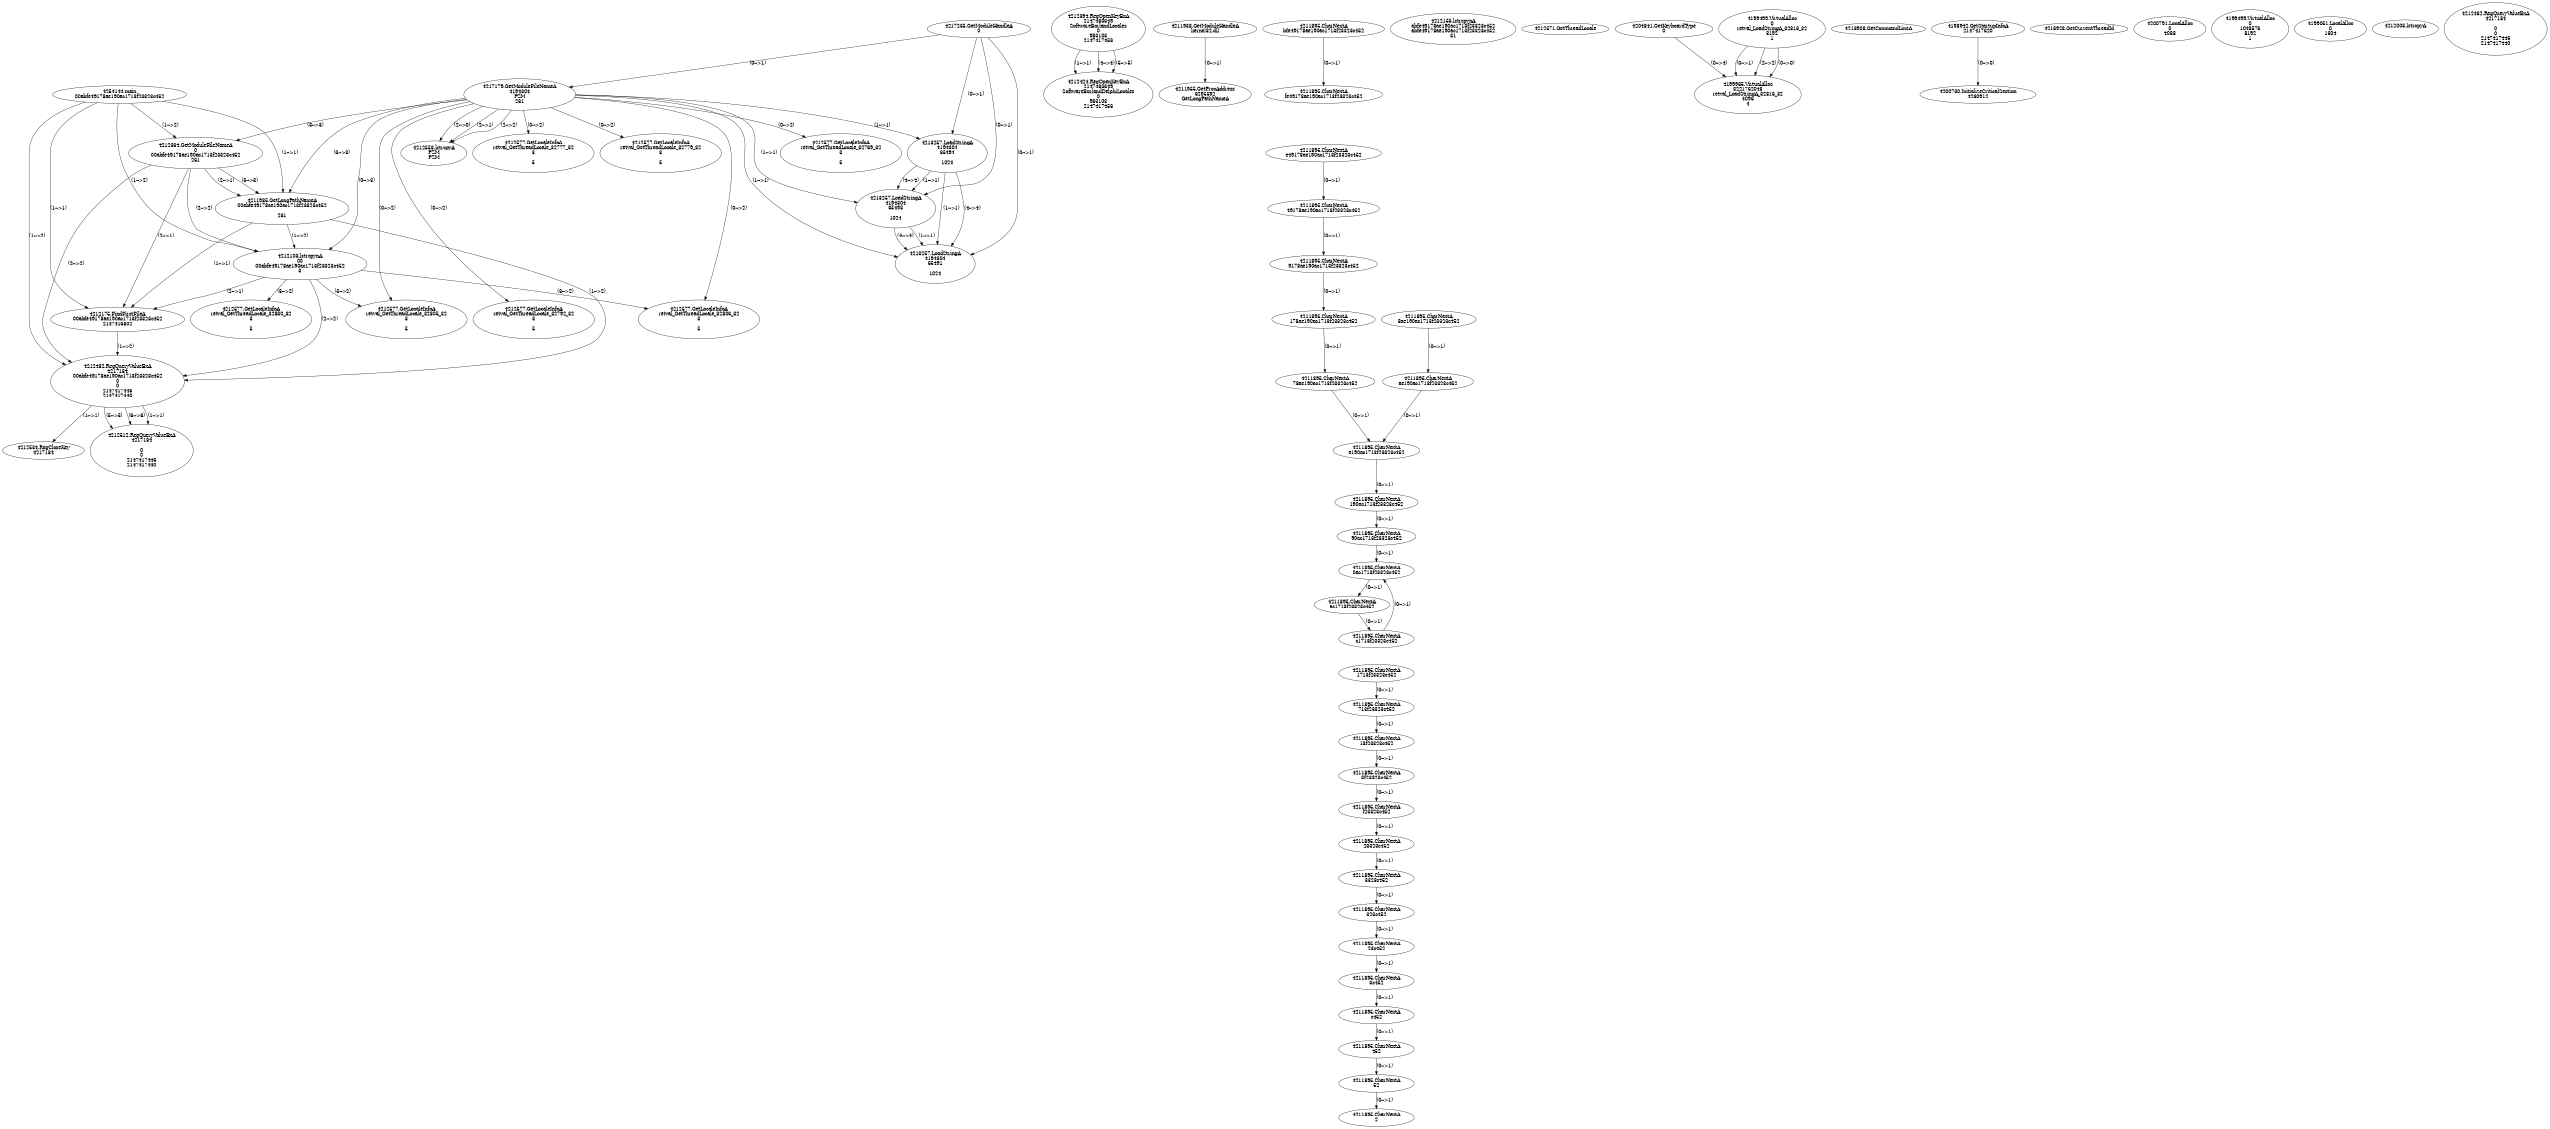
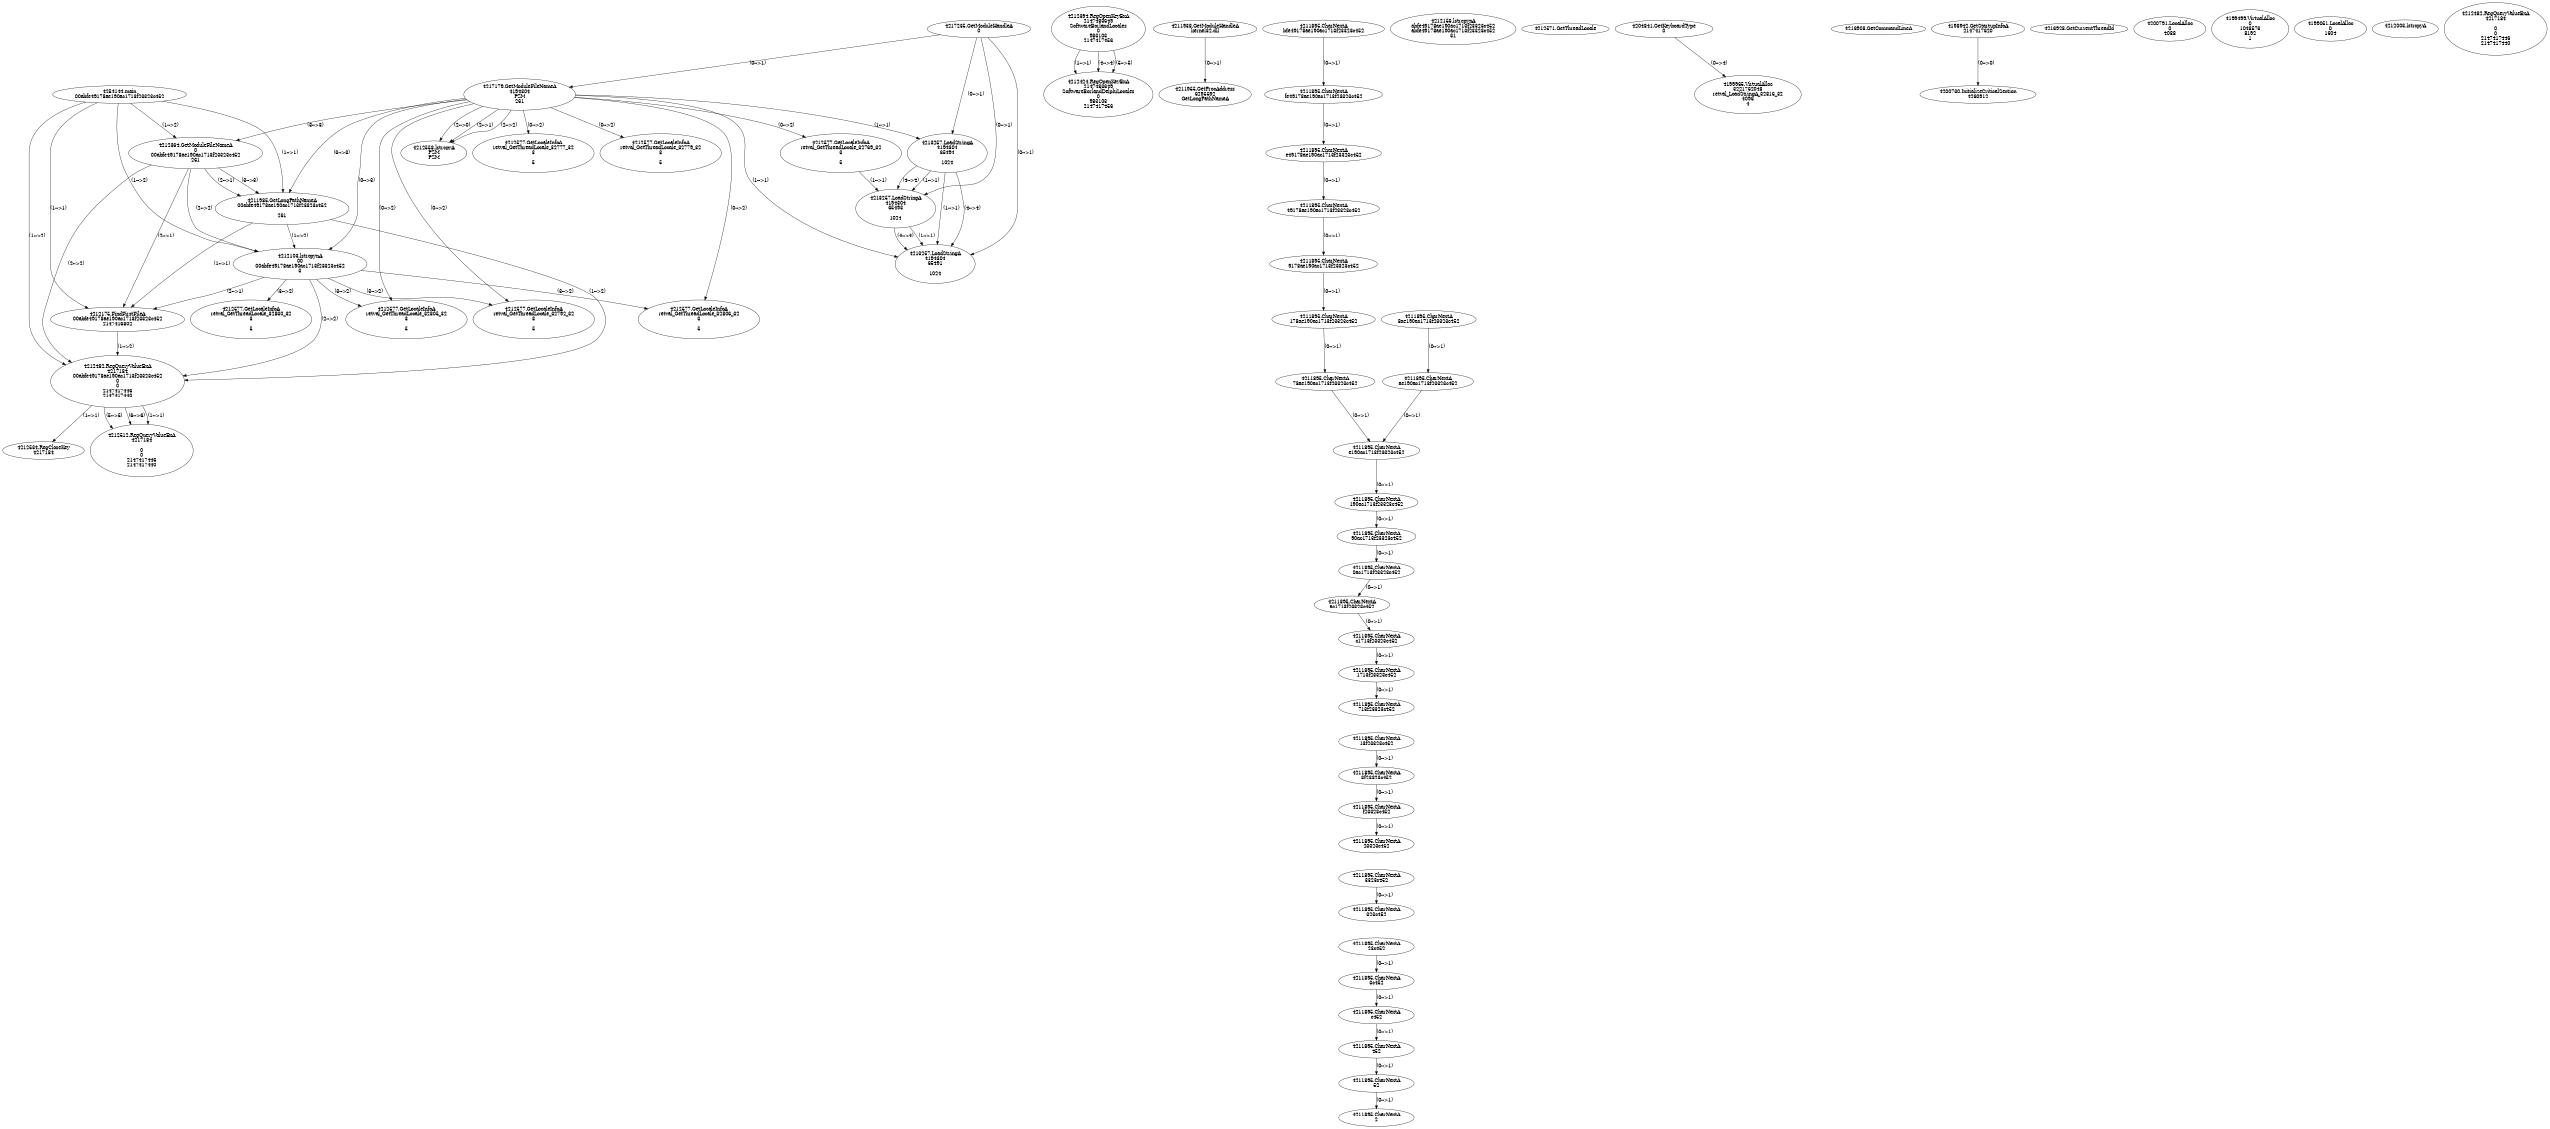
  digraph {
    n1 [label="4254144.main\n00abfe49178ae190ac1713f23323c452"]
    n2 [label="4212364.GetModuleFileNameA\n0\n00abfe49178ae190ac1713f23323c452\n261"]
    n3 [label="4211985.GetLongPathNameA\n00abfe49178ae190ac1713f23323c452\n\n261"]
    n4 [label="4212103.lstrcpynA\n00\n00abfe49178ae190ac1713f23323c452\n3"]
    n5 [label="4212175.FindFirstFileA\n00abfe49178ae190ac1713f23323c452\n2147416802"]
    n6 [label="4212482.RegQueryValueExA\n4217184\n00abfe49178ae190ac1713f23323c452\n0\n0\n2147417446\n2147417440"]
    n7 [label="4212577.GetLocaleInfoA\nretval_GetThreadLocale_32805_32\n3\n\n5"]
    n8 [label="4212577.GetLocaleInfoA\nretval_GetThreadLocale_32806_32\n3\n\n5"]
    n9 [label="4212577.GetLocaleInfoA\nretval_GetThreadLocale_32792_32\n3\n\n5"]
    n10 [label="4212577.GetLocaleInfoA\nretval_GetThreadLocale_32830_32\n3\n\n5"]
    n11 [label="4212534.RegCloseKey\n4217184"]
    n12 [label="4212512.RegQueryValueExA\n4217184\n\n0\n0\n2147417446\n2147417440"]
    n13 [label="4217235.GetModuleHandleA\n0"]
    n14 [label="4217179.GetModuleFileNameA\n4194304\nPZM\n261"]
    n15 [label="4213257.LoadStringA\n4194304\n65494\n\n1024"]
    n16 [label="4213257.LoadStringA\n4194304\n65493\n\n1024"]
    n17 [label="4213257.LoadStringA\n4194304\n65491\n\n1024"]
    n18 [label="4212558.lstrcpyA\nPZM\nPZM"]
    n19 [label="4212577.GetLocaleInfoA\nretval_GetThreadLocale_32777_32\n3\n\n5"]
    n20 [label="4212577.GetLocaleInfoA\nretval_GetThreadLocale_32769_32\n3\n\n5"]
    n21 [label="4212577.GetLocaleInfoA\nretval_GetThreadLocale_32779_32\n3\n\n5"]
    n22 [label="4212394.RegOpenKeyExA\n2147483649\nSoftware\Borland\Locales\n0\n983103\n2147417456"]
    n23 [label="4212424.RegOpenKeyExA\n2147483649\nSoftware\Borland\Delphi\Locales\n0\n983103\n2147417456"]
    n24 [label="4211938.GetModuleHandleA\nkernel32.dll"]
    n25 [label="4211955.GetProcAddress\n6295592\nGetLongPathNameA"]
    n26 [label="4211895.CharNextA\nbfe49178ae190ac1713f23323c452"]
    n27 [label="4211895.CharNextA\nfe49178ae190ac1713f23323c452"]
    n28 [label="4211895.CharNextA\ne49178ae190ac1713f23323c452"]
    n29 [label="4211895.CharNextA\n49178ae190ac1713f23323c452"]
    n30 [label="4211895.CharNextA\n9178ae190ac1713f23323c452"]
    n31 [label="4211895.CharNextA\n178ae190ac1713f23323c452"]
    n32 [label="4211895.CharNextA\n78ae190ac1713f23323c452"]
    n33 [label="4211895.CharNextA\ne190ac1713f23323c452"]
    n34 [label="4211895.CharNextA\n8ae190ac1713f23323c452"]
    n35 [label="4211895.CharNextA\nae190ac1713f23323c452"]
    n36 [label="4211895.CharNextA\n190ac1713f23323c452"]
    n37 [label="4211895.CharNextA\n90ac1713f23323c452"]
    n38 [label="4211895.CharNextA\n0ac1713f23323c452"]
    n39 [label="4211895.CharNextA\nac1713f23323c452"]
    n40 [label="4211895.CharNextA\nc1713f23323c452"]
    n41 [label="4211895.CharNextA\n1713f23323c452"]
    n42 [label="4211895.CharNextA\n713f23323c452"]
    n43 [label="4211895.CharNextA\n13f23323c452"]
    n44 [label="4211895.CharNextA\n3f23323c452"]
    n45 [label="4211895.CharNextA\nf23323c452"]
    n46 [label="4211895.CharNextA\n23323c452"]
    n47 [label="4211895.CharNextA\n3323c452"]
    n48 [label="4211895.CharNextA\n323c452"]
    n49 [label="4211895.CharNextA\n23c452"]
    n50 [label="4211895.CharNextA\n3c452"]
    n51 [label="4211895.CharNextA\nc452"]
    n52 [label="4211895.CharNextA\n452"]
    n53 [label="4211895.CharNextA\n52"]
    n54 [label="4211895.CharNextA\n2"]
    n55 [label="4212156.lstrcpynA\nabfe49178ae190ac1713f23323c452\nabfe49178ae190ac1713f23323c452\n31"]
    n56 [label="4212571.GetThreadLocale\n"]
    n57 [label="4204841.GetKeyboardType\n0"]
    n58 [label="4199965.VirtualAlloc\n3221762048\nretval_LoadStringA_32816_32\n4096\n4"]
    n59 [label="4216908.GetCommandLineA\n"]
    n60 [label="4198942.GetStartupInfoA\n2147417620"]
    n61 [label="4200730.InitializeCriticalSection\n4260912"]
    n62 [label="4216928.GetCurrentThreadId\n"]
    n63 [label="4200791.LocalAlloc\n0\n4088"]
    n64 [label="4199499.VirtualAlloc\n0\n1048576\n8192\n1"]
    n65 [label="4199051.LocalAlloc\n0\n1604"]
    n66 [label="4212003.lstrcpyA\n\n"]
    n67 [label="4212482.RegQueryValueExA\n4217184\n\n0\n0\n2147417446\n2147417440"]
-   n68 [label="4199499.VirtualAlloc\n0\nretval_LoadStringA_32816_32\n8192\n1"]
    n1 -> n2 [label="(1-->2)"]
    n1 -> n3 [label="(1-->1)"]
    n1 -> n4 [label="(1-->2)"]
    n1 -> n5 [label="(1-->1)"]
    n1 -> n6 [label="(1-->2)"]
    n2 -> n3 [label="(2-->1)"]
    n2 -> n3 [label="(3-->3)"]
    n2 -> n4 [label="(2-->2)"]
    n2 -> n5 [label="(2-->1)"]
    n2 -> n6 [label="(2-->2)"]
    n3 -> n4 [label="(1-->2)"]
    n3 -> n5 [label="(1-->1)"]
    n3 -> n6 [label="(1-->2)"]
    n4 -> n5 [label="(2-->1)"]
    n4 -> n6 [label="(2-->2)"]
    n4 -> n7 [label="(3-->2)"]
    n4 -> n8 [label="(3-->2)"]
+   n4 -> n9 [label="(3-->2)"]
    n4 -> n10 [label="(3-->2)"]
    n5 -> n6 [label="(1-->2)"]
    n6 -> n11 [label="(1-->1)"]
    n6 -> n12 [label="(1-->1)"]
    n6 -> n12 [label="(5-->5)"]
    n6 -> n12 [label="(6-->6)"]
    n13 -> n14 [label="(0-->1)"]
    n13 -> n15 [label="(0-->1)"]
    n13 -> n16 [label="(0-->1)"]
    n13 -> n17 [label="(0-->1)"]
    n14 -> n2 [label="(3-->3)"]
    n14 -> n3 [label="(3-->3)"]
    n14 -> n4 [label="(0-->3)"]
    n14 -> n7 [label="(0-->2)"]
    n14 -> n8 [label="(0-->2)"]
    n14 -> n9 [label="(0-->2)"]
    n14 -> n15 [label="(1-->1)"]
-   n14 -> n16 [label="(1-->1)"]
+   n20 -> n16 [label="(1-->1)"]
    n14 -> n17 [label="(1-->1)"]
    n14 -> n18 [label="(2-->1)"]
    n14 -> n18 [label="(2-->2)"]
    n14 -> n18 [label="(2-->0)"]
    n14 -> n19 [label="(0-->2)"]
    n14 -> n20 [label="(0-->2)"]
    n14 -> n21 [label="(0-->2)"]
    n15 -> n16 [label="(1-->1)"]
    n15 -> n16 [label="(4-->4)"]
    n15 -> n17 [label="(1-->1)"]
    n15 -> n17 [label="(4-->4)"]
    n16 -> n17 [label="(1-->1)"]
    n16 -> n17 [label="(4-->4)"]
    n22 -> n23 [label="(1-->1)"]
    n22 -> n23 [label="(4-->4)"]
    n22 -> n23 [label="(5-->5)"]
    n24 -> n25 [label="(0-->1)"]
    n26 -> n27 [label="(0-->1)"]
+   n27 -> n28 [label="(0-->1)"]
    n28 -> n29 [label="(0-->1)"]
    n29 -> n30 [label="(0-->1)"]
    n30 -> n31 [label="(0-->1)"]
    n31 -> n32 [label="(0-->1)"]
    n32 -> n33 [label="(0-->1)"]
    n33 -> n36 [label="(0-->1)"]
    n34 -> n35 [label="(0-->1)"]
    n35 -> n33 [label="(0-->1)"]
    n36 -> n37 [label="(0-->1)"]
    n37 -> n38 [label="(0-->1)"]
    n38 -> n39 [label="(0-->1)"]
    n39 -> n40 [label="(0-->1)"]
-   n40 -> n38 [label="(0-->1)"]
+   n40 -> n41 [label="(0-->1)"]
    n41 -> n42 [label="(0-->1)"]
-   n42 -> n43 [label="(0-->1)"]
    n43 -> n44 [label="(0-->1)"]
    n44 -> n45 [label="(0-->1)"]
    n45 -> n46 [label="(0-->1)"]
-   n46 -> n47 [label="(0-->1)"]
    n47 -> n48 [label="(0-->1)"]
-   n48 -> n49 [label="(0-->1)"]
    n49 -> n50 [label="(0-->1)"]
    n50 -> n51 [label="(0-->1)"]
    n51 -> n52 [label="(0-->1)"]
    n52 -> n53 [label="(0-->1)"]
    n53 -> n54 [label="(0-->1)"]
    n57 -> n58 [label="(0-->4)"]
    n60 -> n61 [label="(0-->0)"]
-   n68 -> n58 [label="(0-->1)"]
-   n68 -> n58 [label="(2-->2)"]
-   n68 -> n58 [label="(0-->0)"]
  }
